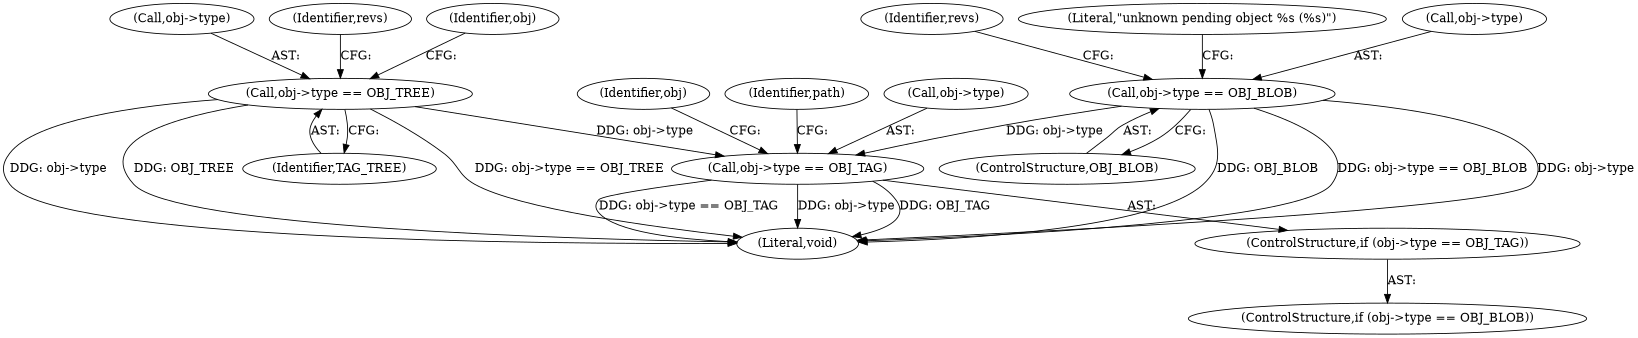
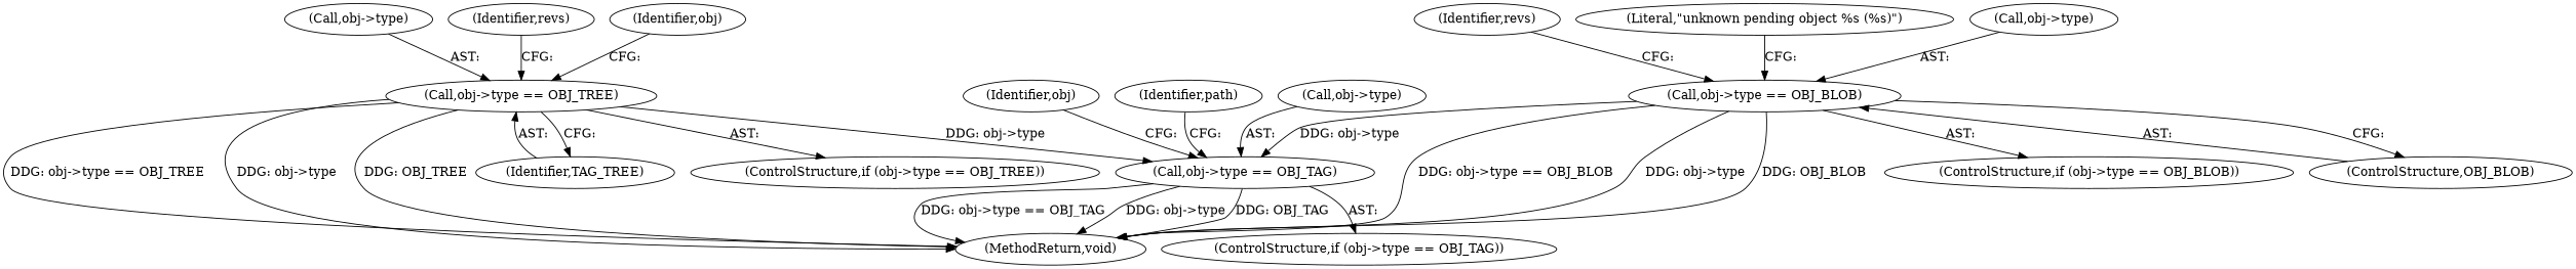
  digraph {
    n1 [label="(Call,obj->type == OBJ_TREE)"]
    n2 [label="(Call,obj->type == OBJ_TAG)"]
    n3 [label="(Identifier,TAG_TREE)"]
-   n4 [label="(Literal,void)"]
+   n4 [label="(MethodReturn,void)"]
+   n5 [label="(ControlStructure,if (obj->type == OBJ_TREE))"]
    n6 [label="(ControlStructure,if (obj->type == OBJ_TAG))"]
    n7 [label="(Call,obj->type == OBJ_BLOB)"]
    n8 [label="(ControlStructure,if (obj->type == OBJ_BLOB))"]
    n9 [label="(ControlStructure,OBJ_BLOB)"]
    n10 [label="(Identifier,obj)"]
    n11 [label="(Identifier,path)"]
    n12 [label="(Identifier,revs)"]
    n13 [label="(Call,obj->type)"]
    n14 [label="(Identifier,revs)"]
    n15 [label="(Identifier,obj)"]
    n16 [label="(Literal,\"unknown pending object %s (%s)\")"]
    n17 [label="(Call,obj->type)"]
    n18 [label="(Call,obj->type)"]
    n1 -> n2 [label="DDG: obj->type"]
    n1 -> n3 [label="CFG: "]
    n1 -> n4 [label="DDG: obj->type == OBJ_TREE"]
    n1 -> n4 [label="DDG: obj->type"]
    n1 -> n4 [label="DDG: OBJ_TREE"]
+   n1 -> n5 [label="AST: "]
    n2 -> n4 [label="DDG: obj->type == OBJ_TAG"]
    n2 -> n4 [label="DDG: obj->type"]
    n2 -> n4 [label="DDG: OBJ_TAG"]
    n2 -> n6 [label="AST: "]
    n3 -> n1 [label="AST: "]
    n7 -> n2 [label="DDG: obj->type"]
    n7 -> n4 [label="DDG: obj->type == OBJ_BLOB"]
    n7 -> n4 [label="DDG: obj->type"]
    n7 -> n4 [label="DDG: OBJ_BLOB"]
-   n6 -> n8 [label="AST: "]
+   n7 -> n8 [label="AST: "]
    n7 -> n9 [label="CFG: "]
    n9 -> n7 [label="AST: "]
    n10 -> n2 [label="CFG: "]
    n11 -> n2 [label="CFG: "]
    n12 -> n7 [label="CFG: "]
    n13 -> n1 [label="AST: "]
    n14 -> n1 [label="CFG: "]
    n15 -> n1 [label="CFG: "]
    n16 -> n7 [label="CFG: "]
    n17 -> n7 [label="AST: "]
    n18 -> n2 [label="AST: "]
  }
